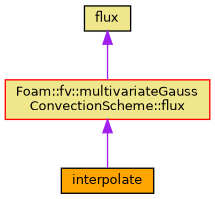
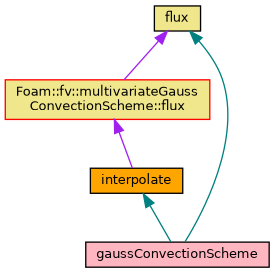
  digraph {
    rankdir=TB
    node [color=black fillcolor=khaki fontname=Helvetica fontsize=10 shape=record style=filled]
    edge [color=purple dir=back fontname=Helvetica fontsize=10 labelfontname=Helvetica labelfontsize=10 style=solid]
    n1 [fontcolor=black height=0.2 label=flux width=0.4]
    n2 [color=red height=0.2 label="Foam::fv::multivariateGauss\lConvectionScheme::flux" width=0.4]
+   n3 [fillcolor=lightpink height=0.2 label=gaussConvectionScheme width=0.4]
    n4 [fillcolor=orange height=0.2 label=interpolate width=0.4]
    n1 -> n2
+   n1 -> n3 [color=teal]
    n2 -> n4
+   n4 -> n3 [color=teal]
  }
